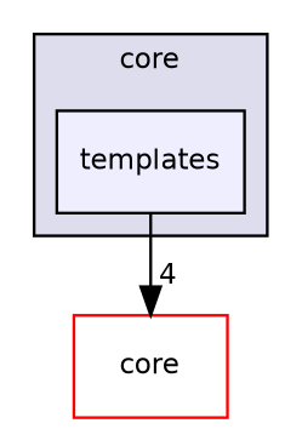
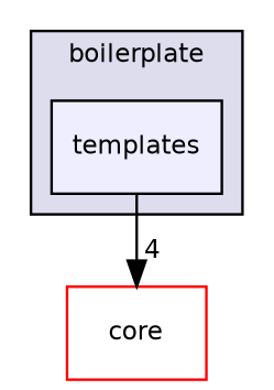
  digraph {
    compound=true
    node [fontname=Helvetica fontsize=10 shape=box style=filled]
    n1 [fillcolor="#eeeeff" label=templates pencolor=black]
    n2 [color=red fillcolor=white label=core]
    subgraph cluster_1 {
      bgcolor="#ddddee"
      fontname=Helvetica
      fontsize=10
-     label=core
+     label=boilerplate
      pencolor=black
      n1
    }
    n1 -> n2 [headlabel=4 labeldistance=1.5 labelfontname=Helvetica labelfontsize=10]
  }
